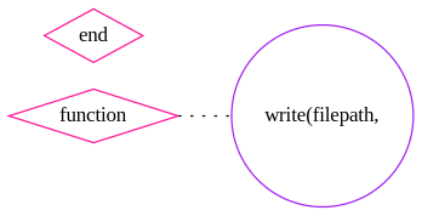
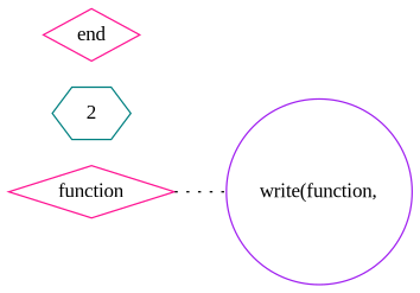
  graph {
    rankdir=LR
    fontname="Liberation Serif"
    node [color=deeppink shape=diamond fontname="Liberation Serif"]
    function
-   "write(filepath," [color=purple shape=circle]
+   "write(filepath," [color=purple shape=circle label="write(function,"]
+   2 [color=teal shape=hexagon]
    end
    function -- "write(filepath," [c0="outpath)" style=dotted fontname="Liberation Serif"]
  }
